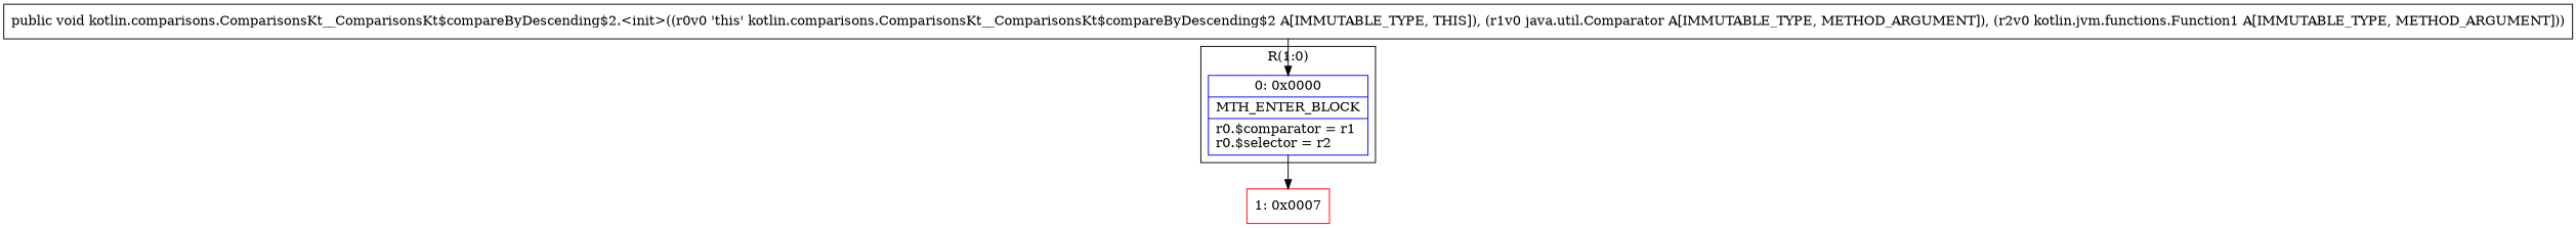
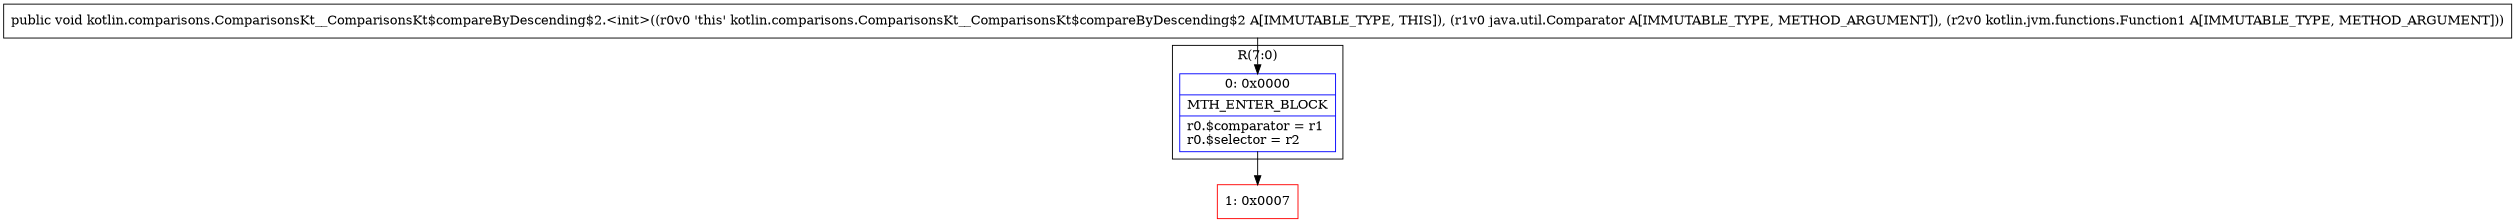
  digraph {
    node [shape=record]
    n1 [color=blue label="{0\:\ 0x0000|MTH_ENTER_BLOCK\l|r0.$comparator = r1\lr0.$selector = r2\l}"]
    n2 [color=red label="{1\:\ 0x0007}"]
    n3 [label="{public void kotlin.comparisons.ComparisonsKt__ComparisonsKt$compareByDescending$2.\<init\>((r0v0 'this' kotlin.comparisons.ComparisonsKt__ComparisonsKt$compareByDescending$2 A[IMMUTABLE_TYPE, THIS]), (r1v0 java.util.Comparator A[IMMUTABLE_TYPE, METHOD_ARGUMENT]), (r2v0 kotlin.jvm.functions.Function1 A[IMMUTABLE_TYPE, METHOD_ARGUMENT])) }"]
    subgraph cluster_1 {
-     label="R(1:0)"
+     label="R(7:0)"
      n1
    }
    n1 -> n2
    n3 -> n1
  }
